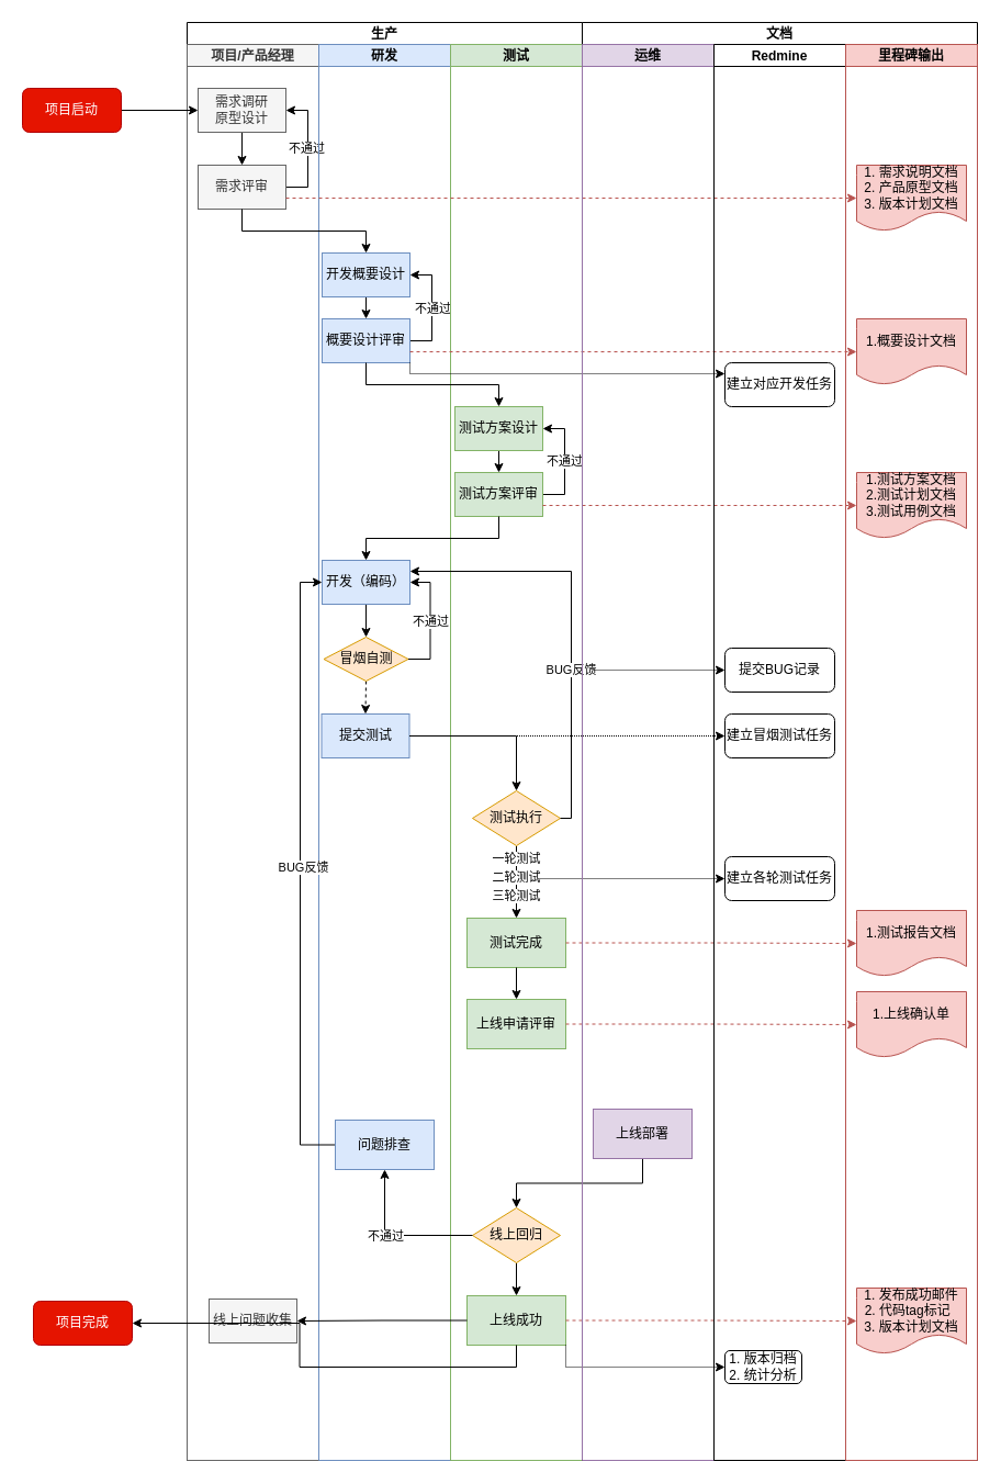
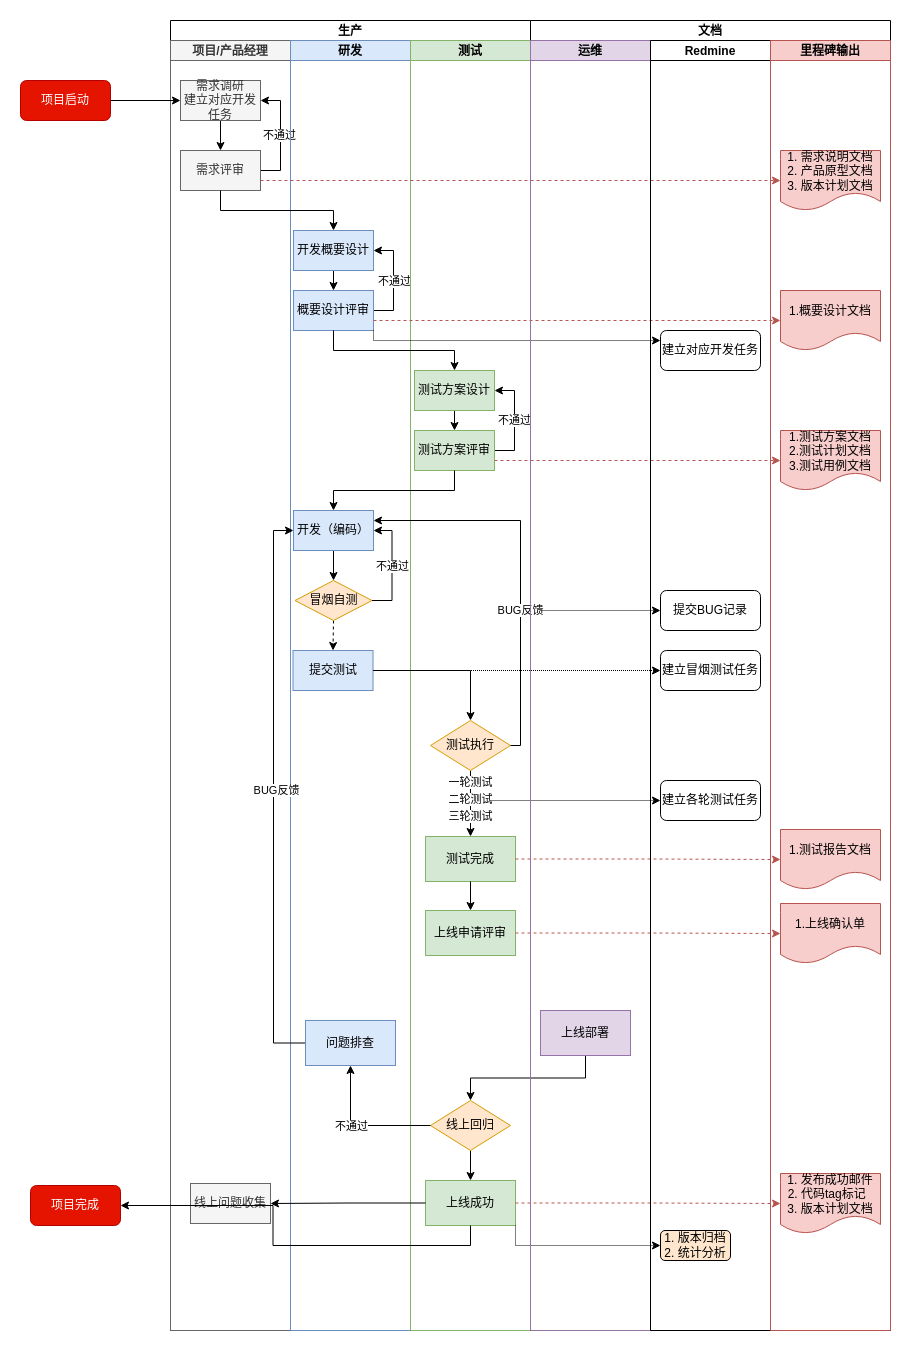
  <mxCell id="0" />
  <mxCell id="1" parent="0" />
  <mxCell id="2" value="生产" style="swimlane;childLayout=stackLayout;resizeParent=1;resizeParentMax=0;startSize=20;hachureGap=4;pointerEvents=0;" parent="1" vertex="1"><mxGeometry x="170" y="20" width="360" height="1310" as="geometry" /></mxCell>
  <mxCell id="3" value="项目/产品经理" style="swimlane;startSize=20;fillColor=#f5f5f5;strokeColor=#666666;fontColor=#333333;" parent="2" vertex="1"><mxGeometry y="20" width="120" height="1290" as="geometry" /></mxCell>
  <mxCell id="4" style="edgeStyle=orthogonalEdgeStyle;rounded=0;orthogonalLoop=1;jettySize=auto;html=1;exitX=0.5;exitY=1;exitDx=0;exitDy=0;" parent="3" source="5" target="8" edge="1"><mxGeometry relative="1" as="geometry" /></mxCell>
- <mxCell id="5" value="需求调研&lt;br&gt;原型设计" style="rounded=0;whiteSpace=wrap;html=1;hachureGap=4;pointerEvents=0;fillColor=#f5f5f5;strokeColor=#666666;fontColor=#333333;" parent="3" vertex="1"><mxGeometry x="10" y="40" width="80" height="40" as="geometry" /></mxCell>
+ <mxCell id="5" value="需求调研&lt;br&gt;建立对应开发任务" style="rounded=0;whiteSpace=wrap;html=1;hachureGap=4;pointerEvents=0;fillColor=#f5f5f5;strokeColor=#666666;fontColor=#333333;" parent="3" vertex="1"><mxGeometry x="10" y="40" width="80" height="40" as="geometry" /></mxCell>
  <mxCell id="6" style="edgeStyle=orthogonalEdgeStyle;rounded=0;orthogonalLoop=1;jettySize=auto;html=1;exitX=1;exitY=0.5;exitDx=0;exitDy=0;entryX=1;entryY=0.5;entryDx=0;entryDy=0;" parent="3" source="8" target="5" edge="1"><mxGeometry relative="1" as="geometry" /></mxCell>
  <mxCell id="7" value="不通过" style="edgeLabel;html=1;align=center;verticalAlign=middle;resizable=0;points=[];" parent="6" vertex="1" connectable="0"><mxGeometry x="0.018" y="2" relative="1" as="geometry"><mxPoint as="offset" /></mxGeometry></mxCell>
  <mxCell id="8" value="需求评审" style="rounded=0;whiteSpace=wrap;html=1;hachureGap=4;pointerEvents=0;fillColor=#f5f5f5;strokeColor=#666666;fontColor=#333333;" parent="3" vertex="1"><mxGeometry x="10" y="110" width="80" height="40" as="geometry" /></mxCell>
  <mxCell id="9" value="线上问题收集" style="rounded=0;whiteSpace=wrap;html=1;hachureGap=4;pointerEvents=0;fillColor=#f5f5f5;strokeColor=#666666;fontColor=#333333;" parent="3" vertex="1"><mxGeometry x="20" y="1143" width="80" height="40" as="geometry" /></mxCell>
  <mxCell id="10" value="研发" style="swimlane;startSize=20;fillColor=#dae8fc;strokeColor=#6c8ebf;" parent="2" vertex="1"><mxGeometry x="120" y="20" width="120" height="1290" as="geometry" /></mxCell>
  <mxCell id="11" style="edgeStyle=orthogonalEdgeStyle;rounded=0;orthogonalLoop=1;jettySize=auto;html=1;exitX=0.5;exitY=1;exitDx=0;exitDy=0;entryX=0.5;entryY=0;entryDx=0;entryDy=0;" parent="10" source="12" target="15" edge="1"><mxGeometry relative="1" as="geometry" /></mxCell>
  <mxCell id="12" value="开发概要设计" style="rounded=0;whiteSpace=wrap;html=1;hachureGap=4;pointerEvents=0;fillColor=#dae8fc;strokeColor=#6c8ebf;" parent="10" vertex="1"><mxGeometry x="3" y="190" width="80" height="40" as="geometry" /></mxCell>
  <mxCell id="13" style="edgeStyle=orthogonalEdgeStyle;rounded=0;orthogonalLoop=1;jettySize=auto;html=1;exitX=1;exitY=0.5;exitDx=0;exitDy=0;entryX=1;entryY=0.5;entryDx=0;entryDy=0;" parent="10" source="15" target="12" edge="1"><mxGeometry relative="1" as="geometry" /></mxCell>
  <mxCell id="14" value="不通过" style="edgeLabel;html=1;align=center;verticalAlign=middle;resizable=0;points=[];" parent="13" vertex="1" connectable="0"><mxGeometry x="-0.22" relative="1" as="geometry"><mxPoint y="-11" as="offset" /></mxGeometry></mxCell>
  <mxCell id="15" value="概要设计评审" style="rounded=0;whiteSpace=wrap;html=1;hachureGap=4;pointerEvents=0;fillColor=#dae8fc;strokeColor=#6c8ebf;" parent="10" vertex="1"><mxGeometry x="3" y="250" width="80" height="40" as="geometry" /></mxCell>
  <mxCell id="16" value="" style="edgeStyle=orthogonalEdgeStyle;rounded=0;orthogonalLoop=1;jettySize=auto;html=1;" parent="10" source="17" target="20" edge="1"><mxGeometry relative="1" as="geometry" /></mxCell>
  <mxCell id="17" value="开发（编码）" style="rounded=0;whiteSpace=wrap;html=1;hachureGap=4;pointerEvents=0;fillColor=#dae8fc;strokeColor=#6c8ebf;" parent="10" vertex="1"><mxGeometry x="3" y="470" width="80" height="40" as="geometry" /></mxCell>
  <mxCell id="18" value="不通过" style="edgeStyle=orthogonalEdgeStyle;rounded=0;orthogonalLoop=1;jettySize=auto;html=1;exitX=1;exitY=0.5;exitDx=0;exitDy=0;entryX=1;entryY=0.5;entryDx=0;entryDy=0;" parent="10" source="20" target="17" edge="1"><mxGeometry relative="1" as="geometry" /></mxCell>
  <mxCell id="19" style="edgeStyle=orthogonalEdgeStyle;rounded=0;orthogonalLoop=1;jettySize=auto;html=1;exitX=0.5;exitY=1;exitDx=0;exitDy=0;entryX=0.5;entryY=0;entryDx=0;entryDy=0;dashed=1;" parent="10" source="20" target="21" edge="1"><mxGeometry relative="1" as="geometry" /></mxCell>
  <mxCell id="20" value="冒烟自测" style="rhombus;whiteSpace=wrap;html=1;rounded=0;hachureGap=4;fillColor=#ffe6cc;strokeColor=#d79b00;" parent="10" vertex="1"><mxGeometry x="4.5" y="540" width="77" height="40" as="geometry" /></mxCell>
  <mxCell id="21" value="提交测试" style="rounded=0;whiteSpace=wrap;html=1;hachureGap=4;pointerEvents=0;fillColor=#dae8fc;strokeColor=#6c8ebf;" parent="10" vertex="1"><mxGeometry x="2.5" y="610" width="80" height="40" as="geometry" /></mxCell>
  <mxCell id="22" style="edgeStyle=orthogonalEdgeStyle;rounded=0;orthogonalLoop=1;jettySize=auto;html=1;exitX=0;exitY=0.5;exitDx=0;exitDy=0;entryX=0;entryY=0.5;entryDx=0;entryDy=0;" parent="10" source="24" target="17" edge="1"><mxGeometry relative="1" as="geometry" /></mxCell>
  <mxCell id="23" value="BUG反馈" style="edgeLabel;html=1;align=center;verticalAlign=middle;resizable=0;points=[];" parent="22" vertex="1" connectable="0"><mxGeometry x="-0.162" y="-2" relative="1" as="geometry"><mxPoint y="-48" as="offset" /></mxGeometry></mxCell>
  <mxCell id="24" value="问题排查" style="rounded=0;whiteSpace=wrap;html=1;hachureGap=4;fillColor=#dae8fc;strokeColor=#6c8ebf;" parent="10" vertex="1"><mxGeometry x="15" y="980" width="90" height="45" as="geometry" /></mxCell>
  <mxCell id="25" style="edgeStyle=orthogonalEdgeStyle;rounded=0;orthogonalLoop=1;jettySize=auto;html=1;exitX=0.5;exitY=1;exitDx=0;exitDy=0;entryX=0.5;entryY=0;entryDx=0;entryDy=0;" parent="2" source="8" target="12" edge="1"><mxGeometry relative="1" as="geometry" /></mxCell>
  <mxCell id="26" value="测试" style="swimlane;startSize=20;fillColor=#d5e8d4;strokeColor=#82b366;" parent="2" vertex="1"><mxGeometry x="240" y="20" width="120" height="1290" as="geometry"><mxRectangle x="240" y="20" width="30" height="460" as="alternateBounds" /></mxGeometry></mxCell>
  <mxCell id="27" style="edgeStyle=orthogonalEdgeStyle;rounded=0;orthogonalLoop=1;jettySize=auto;html=1;exitX=0.5;exitY=1;exitDx=0;exitDy=0;entryX=0.5;entryY=0;entryDx=0;entryDy=0;" parent="26" source="28" target="30" edge="1"><mxGeometry relative="1" as="geometry" /></mxCell>
  <mxCell id="28" value="测试方案设计" style="rounded=0;whiteSpace=wrap;html=1;hachureGap=4;pointerEvents=0;fillColor=#d5e8d4;strokeColor=#82b366;" parent="26" vertex="1"><mxGeometry x="4" y="330" width="80" height="40" as="geometry" /></mxCell>
  <mxCell id="29" value="不通过" style="edgeStyle=orthogonalEdgeStyle;rounded=0;orthogonalLoop=1;jettySize=auto;html=1;exitX=1;exitY=0.5;exitDx=0;exitDy=0;entryX=1;entryY=0.5;entryDx=0;entryDy=0;" parent="26" source="30" target="28" edge="1"><mxGeometry relative="1" as="geometry" /></mxCell>
  <mxCell id="30" value="测试方案评审" style="rounded=0;whiteSpace=wrap;html=1;hachureGap=4;pointerEvents=0;fillColor=#d5e8d4;strokeColor=#82b366;" parent="26" vertex="1"><mxGeometry x="4" y="390" width="80" height="40" as="geometry" /></mxCell>
  <mxCell id="31" value="" style="edgeStyle=orthogonalEdgeStyle;rounded=0;orthogonalLoop=1;jettySize=auto;html=1;" parent="26" source="35" target="36" edge="1"><mxGeometry relative="1" as="geometry" /></mxCell>
  <mxCell id="32" value="一轮测试" style="edgeLabel;html=1;align=center;verticalAlign=middle;resizable=0;points=[];" parent="31" vertex="1" connectable="0"><mxGeometry x="-0.425" y="1" relative="1" as="geometry"><mxPoint x="-2" y="-8" as="offset" /></mxGeometry></mxCell>
  <mxCell id="33" value="二轮测试" style="edgeLabel;html=1;align=center;verticalAlign=middle;resizable=0;points=[];" parent="31" vertex="1" connectable="0"><mxGeometry x="0.275" relative="1" as="geometry"><mxPoint x="-1" y="-14" as="offset" /></mxGeometry></mxCell>
  <mxCell id="34" value="三轮测试" style="edgeLabel;html=1;align=center;verticalAlign=middle;resizable=0;points=[];" parent="31" vertex="1" connectable="0"><mxGeometry x="0.62" y="1" relative="1" as="geometry"><mxPoint x="-2" y="-8" as="offset" /></mxGeometry></mxCell>
  <mxCell id="35" value="测试执行" style="rhombus;whiteSpace=wrap;html=1;rounded=0;hachureGap=4;fillColor=#ffe6cc;strokeColor=#d79b00;" parent="26" vertex="1"><mxGeometry x="20" y="680" width="80" height="50" as="geometry" /></mxCell>
  <mxCell id="36" value="测试完成" style="rounded=0;whiteSpace=wrap;html=1;hachureGap=4;fillColor=#d5e8d4;strokeColor=#82b366;" parent="26" vertex="1"><mxGeometry x="15" y="796" width="90" height="45" as="geometry" /></mxCell>
  <mxCell id="37" value="上线申请评审" style="rounded=0;whiteSpace=wrap;html=1;hachureGap=4;fillColor=#d5e8d4;strokeColor=#82b366;" parent="26" vertex="1"><mxGeometry x="15" y="870" width="90" height="45" as="geometry" /></mxCell>
  <mxCell id="38" value="" style="edgeStyle=orthogonalEdgeStyle;rounded=0;orthogonalLoop=1;jettySize=auto;html=1;" parent="26" source="36" target="37" edge="1"><mxGeometry relative="1" as="geometry" /></mxCell>
  <mxCell id="39" style="edgeStyle=orthogonalEdgeStyle;rounded=0;orthogonalLoop=1;jettySize=auto;html=1;exitX=0.5;exitY=1;exitDx=0;exitDy=0;dashed=1;" parent="26" source="37" target="37" edge="1"><mxGeometry relative="1" as="geometry" /></mxCell>
  <mxCell id="40" style="edgeStyle=orthogonalEdgeStyle;rounded=0;orthogonalLoop=1;jettySize=auto;html=1;exitX=0.5;exitY=1;exitDx=0;exitDy=0;" parent="26" source="41" target="42" edge="1"><mxGeometry relative="1" as="geometry" /></mxCell>
  <mxCell id="41" value="线上回归" style="rhombus;whiteSpace=wrap;html=1;rounded=0;hachureGap=4;fillColor=#ffe6cc;strokeColor=#d79b00;" parent="26" vertex="1"><mxGeometry x="20" y="1060" width="80" height="50" as="geometry" /></mxCell>
  <mxCell id="42" value="上线成功" style="rounded=0;whiteSpace=wrap;html=1;hachureGap=4;fillColor=#d5e8d4;strokeColor=#82b366;" parent="26" vertex="1"><mxGeometry x="15" y="1140" width="90" height="45" as="geometry" /></mxCell>
  <mxCell id="43" style="edgeStyle=orthogonalEdgeStyle;rounded=0;orthogonalLoop=1;jettySize=auto;html=1;exitX=0.5;exitY=1;exitDx=0;exitDy=0;entryX=0.5;entryY=0;entryDx=0;entryDy=0;" parent="2" source="15" target="28" edge="1"><mxGeometry relative="1" as="geometry" /></mxCell>
  <mxCell id="44" value="" style="edgeStyle=orthogonalEdgeStyle;rounded=0;orthogonalLoop=1;jettySize=auto;html=1;" parent="2" source="21" target="35" edge="1"><mxGeometry relative="1" as="geometry" /></mxCell>
  <mxCell id="45" value="BUG反馈" style="edgeStyle=orthogonalEdgeStyle;rounded=0;orthogonalLoop=1;jettySize=auto;html=1;exitX=1;exitY=0.5;exitDx=0;exitDy=0;entryX=1;entryY=0.25;entryDx=0;entryDy=0;" parent="2" source="35" target="17" edge="1"><mxGeometry x="-0.241" relative="1" as="geometry"><Array as="points"><mxPoint x="350" y="725" /><mxPoint x="350" y="500" /></Array><mxPoint as="offset" /></mxGeometry></mxCell>
  <mxCell id="46" style="edgeStyle=orthogonalEdgeStyle;rounded=0;orthogonalLoop=1;jettySize=auto;html=1;exitX=0.5;exitY=1;exitDx=0;exitDy=0;entryX=0.5;entryY=0;entryDx=0;entryDy=0;" parent="2" source="30" target="17" edge="1"><mxGeometry relative="1" as="geometry" /></mxCell>
  <mxCell id="47" style="edgeStyle=orthogonalEdgeStyle;rounded=0;orthogonalLoop=1;jettySize=auto;html=1;entryX=0.5;entryY=1;entryDx=0;entryDy=0;" parent="2" source="41" target="24" edge="1"><mxGeometry relative="1" as="geometry" /></mxCell>
  <mxCell id="48" value="不通过" style="edgeLabel;html=1;align=center;verticalAlign=middle;resizable=0;points=[];" parent="47" vertex="1" connectable="0"><mxGeometry x="0.143" relative="1" as="geometry"><mxPoint as="offset" /></mxGeometry></mxCell>
  <mxCell id="49" style="edgeStyle=orthogonalEdgeStyle;rounded=0;orthogonalLoop=1;jettySize=auto;html=1;exitX=0;exitY=0.5;exitDx=0;exitDy=0;entryX=1;entryY=0.5;entryDx=0;entryDy=0;" parent="2" source="42" target="9" edge="1"><mxGeometry relative="1" as="geometry" /></mxCell>
  <mxCell id="50" style="edgeStyle=orthogonalEdgeStyle;rounded=0;orthogonalLoop=1;jettySize=auto;html=1;exitX=1;exitY=0.75;exitDx=0;exitDy=0;entryX=0;entryY=0.5;entryDx=0;entryDy=0;dashed=1;fillColor=#f8cecc;strokeColor=#b85450;" parent="1" source="8" target="77" edge="1"><mxGeometry relative="1" as="geometry" /></mxCell>
  <mxCell id="51" style="edgeStyle=orthogonalEdgeStyle;rounded=0;orthogonalLoop=1;jettySize=auto;html=1;exitX=1;exitY=0.75;exitDx=0;exitDy=0;entryX=0;entryY=0.5;entryDx=0;entryDy=0;dashed=1;fillColor=#f8cecc;strokeColor=#b85450;" parent="1" source="15" target="78" edge="1"><mxGeometry relative="1" as="geometry" /></mxCell>
  <mxCell id="52" style="edgeStyle=orthogonalEdgeStyle;rounded=0;orthogonalLoop=1;jettySize=auto;html=1;exitX=1;exitY=0.75;exitDx=0;exitDy=0;dashed=1;fillColor=#f8cecc;strokeColor=#b85450;" parent="1" source="30" target="79" edge="1"><mxGeometry relative="1" as="geometry" /></mxCell>
  <mxCell id="53" style="edgeStyle=orthogonalEdgeStyle;rounded=0;orthogonalLoop=1;jettySize=auto;html=1;exitX=1;exitY=0.5;exitDx=0;exitDy=0;dashed=1;fillColor=#f8cecc;strokeColor=#b85450;" parent="1" source="36" target="80" edge="1"><mxGeometry relative="1" as="geometry" /></mxCell>
  <mxCell id="54" style="edgeStyle=orthogonalEdgeStyle;rounded=0;orthogonalLoop=1;jettySize=auto;html=1;exitX=1;exitY=0.5;exitDx=0;exitDy=0;entryX=0;entryY=0.5;entryDx=0;entryDy=0;dashed=1;fillColor=#f8cecc;strokeColor=#b85450;" parent="1" source="37" target="81" edge="1"><mxGeometry relative="1" as="geometry" /></mxCell>
  <mxCell id="55" style="edgeStyle=orthogonalEdgeStyle;rounded=0;orthogonalLoop=1;jettySize=auto;html=1;exitX=0.5;exitY=1;exitDx=0;exitDy=0;entryX=0.5;entryY=0;entryDx=0;entryDy=0;" parent="1" source="69" target="41" edge="1"><mxGeometry relative="1" as="geometry" /></mxCell>
  <mxCell id="56" style="edgeStyle=orthogonalEdgeStyle;rounded=0;orthogonalLoop=1;jettySize=auto;html=1;exitX=1;exitY=0.5;exitDx=0;exitDy=0;entryX=0;entryY=0.5;entryDx=0;entryDy=0;fillColor=#f8cecc;strokeColor=#b85450;dashed=1;" parent="1" source="42" target="82" edge="1"><mxGeometry relative="1" as="geometry" /></mxCell>
  <mxCell id="57" style="edgeStyle=orthogonalEdgeStyle;rounded=0;orthogonalLoop=1;jettySize=auto;html=1;exitX=1;exitY=0.5;exitDx=0;exitDy=0;entryX=0;entryY=0.5;entryDx=0;entryDy=0;" parent="1" source="58" target="5" edge="1"><mxGeometry relative="1" as="geometry" /></mxCell>
  <mxCell id="58" value="项目启动" style="rounded=1;whiteSpace=wrap;html=1;fillColor=#e51400;fontColor=#ffffff;strokeColor=#B20000;" parent="1" vertex="1"><mxGeometry x="20" y="80" width="90" height="40" as="geometry" /></mxCell>
  <mxCell id="59" value="项目完成" style="rounded=1;whiteSpace=wrap;html=1;fillColor=#e51400;fontColor=#ffffff;strokeColor=#B20000;" parent="1" vertex="1"><mxGeometry x="30" y="1185" width="90" height="40" as="geometry" /></mxCell>
  <mxCell id="60" style="edgeStyle=orthogonalEdgeStyle;rounded=0;orthogonalLoop=1;jettySize=auto;html=1;exitX=0.5;exitY=1;exitDx=0;exitDy=0;entryX=1;entryY=0.5;entryDx=0;entryDy=0;" parent="1" source="42" target="59" edge="1"><mxGeometry relative="1" as="geometry" /></mxCell>
  <mxCell id="61" style="edgeStyle=orthogonalEdgeStyle;rounded=0;orthogonalLoop=1;jettySize=auto;html=1;exitX=1;exitY=1;exitDx=0;exitDy=0;entryX=0;entryY=0.25;entryDx=0;entryDy=0;dashed=1;dashPattern=1 1;" parent="1" source="15" target="71" edge="1"><mxGeometry relative="1" as="geometry"><Array as="points"><mxPoint x="373" y="340" /></Array></mxGeometry></mxCell>
  <mxCell id="62" style="edgeStyle=orthogonalEdgeStyle;rounded=0;orthogonalLoop=1;jettySize=auto;html=1;exitX=1;exitY=0.5;exitDx=0;exitDy=0;entryX=0;entryY=0.5;entryDx=0;entryDy=0;dashed=1;dashPattern=1 1;" parent="1" source="21" target="72" edge="1"><mxGeometry relative="1" as="geometry" /></mxCell>
  <mxCell id="63" value="" style="endArrow=classic;html=1;rounded=0;dashed=1;dashPattern=1 1;entryX=0;entryY=0.5;entryDx=0;entryDy=0;" parent="1" target="73" edge="1"><mxGeometry width="50" height="50" relative="1" as="geometry"><mxPoint x="490" y="800" as="sourcePoint" /><mxPoint x="590" y="690" as="targetPoint" /></mxGeometry></mxCell>
  <mxCell id="64" value="" style="endArrow=classic;html=1;rounded=0;dashed=1;dashPattern=1 1;entryX=0;entryY=0.5;entryDx=0;entryDy=0;" parent="1" target="74" edge="1"><mxGeometry width="50" height="50" relative="1" as="geometry"><mxPoint x="540" y="610" as="sourcePoint" /><mxPoint x="590" y="710" as="targetPoint" /></mxGeometry></mxCell>
  <mxCell id="65" style="edgeStyle=orthogonalEdgeStyle;rounded=0;orthogonalLoop=1;jettySize=auto;html=1;exitX=1;exitY=1;exitDx=0;exitDy=0;entryX=0;entryY=0.5;entryDx=0;entryDy=0;dashed=1;dashPattern=1 1;" edge="1" parent="1" source="42" target="75"><mxGeometry relative="1" as="geometry" /></mxCell>
  <mxCell id="66" value="Untitled Layer" parent="0" />
  <mxCell id="67" value="文档" style="swimlane;childLayout=stackLayout;resizeParent=1;resizeParentMax=0;startSize=20;hachureGap=4;pointerEvents=0;gradientColor=none;" parent="66" vertex="1"><mxGeometry x="530" y="20" width="360" height="1310" as="geometry" /></mxCell>
  <mxCell id="68" value="运维" style="swimlane;startSize=20;fillColor=#e1d5e7;strokeColor=#9673a6;" parent="67" vertex="1"><mxGeometry y="20" width="120" height="1290" as="geometry" /></mxCell>
  <mxCell id="69" value="上线部署" style="rounded=0;whiteSpace=wrap;html=1;hachureGap=4;fillColor=#e1d5e7;strokeColor=#9673a6;" parent="68" vertex="1"><mxGeometry x="10" y="970" width="90" height="45" as="geometry" /></mxCell>
  <mxCell id="70" value="Redmine" style="swimlane;startSize=20;" parent="67" vertex="1"><mxGeometry x="120" y="20" width="120" height="1290" as="geometry" /></mxCell>
  <mxCell id="71" value="建立对应开发任务" style="rounded=1;whiteSpace=wrap;html=1;" parent="70" vertex="1"><mxGeometry x="10" y="290" width="100" height="40" as="geometry" /></mxCell>
  <mxCell id="72" value="建立冒烟测试任务" style="rounded=1;whiteSpace=wrap;html=1;" parent="70" vertex="1"><mxGeometry x="10" y="610" width="100" height="40" as="geometry" /></mxCell>
  <mxCell id="73" value="建立各轮测试任务" style="rounded=1;whiteSpace=wrap;html=1;" parent="70" vertex="1"><mxGeometry x="10" y="740" width="100" height="40" as="geometry" /></mxCell>
  <mxCell id="74" value="提交BUG记录" style="rounded=1;whiteSpace=wrap;html=1;" parent="70" vertex="1"><mxGeometry x="10" y="550" width="100" height="40" as="geometry" /></mxCell>
- <mxCell id="75" value="1. 版本归档&lt;br&gt;2. 统计分析" style="rounded=1;whiteSpace=wrap;html=1;" vertex="1" parent="70"><mxGeometry x="10" y="1190" width="70" height="30" as="geometry" /></mxCell>
+ <mxCell id="75" value="1. 版本归档&lt;br&gt;2. 统计分析" style="rounded=1;whiteSpace=wrap;html=1;fillColor=#ffe6cc;" vertex="1" parent="70"><mxGeometry x="10" y="1190" width="70" height="30" as="geometry" /></mxCell>
  <mxCell id="76" value="里程碑输出" style="swimlane;startSize=20;fillColor=#f8cecc;strokeColor=#b85450;" parent="67" vertex="1"><mxGeometry x="240" y="20" width="120" height="1290" as="geometry" /></mxCell>
  <mxCell id="77" value="1. 需求说明文档&lt;br&gt;2. 产品原型文档&lt;br&gt;3. 版本计划文档" style="shape=document;whiteSpace=wrap;html=1;boundedLbl=1;fillColor=#f8cecc;strokeColor=#b85450;" parent="76" vertex="1"><mxGeometry x="10" y="110" width="100" height="60" as="geometry" /></mxCell>
  <mxCell id="78" value="1.概要设计文档" style="shape=document;whiteSpace=wrap;html=1;boundedLbl=1;fillColor=#f8cecc;strokeColor=#b85450;" parent="76" vertex="1"><mxGeometry x="10" y="250" width="100" height="60" as="geometry" /></mxCell>
  <mxCell id="79" value="1.测试方案文档&lt;br&gt;2.测试计划文档&lt;br&gt;3.测试用例文档" style="shape=document;whiteSpace=wrap;html=1;boundedLbl=1;fillColor=#f8cecc;strokeColor=#b85450;" parent="76" vertex="1"><mxGeometry x="10" y="390" width="100" height="60" as="geometry" /></mxCell>
  <mxCell id="80" value="1.测试报告文档" style="shape=document;whiteSpace=wrap;html=1;boundedLbl=1;fillColor=#f8cecc;strokeColor=#b85450;" parent="76" vertex="1"><mxGeometry x="10" y="789" width="100" height="60" as="geometry" /></mxCell>
  <mxCell id="81" value="1.上线确认单" style="shape=document;whiteSpace=wrap;html=1;boundedLbl=1;fillColor=#f8cecc;strokeColor=#b85450;" parent="76" vertex="1"><mxGeometry x="10" y="863" width="100" height="60" as="geometry" /></mxCell>
  <mxCell id="82" value="1. 发布成功邮件&lt;br&gt;2. 代码tag标记&amp;nbsp;&amp;nbsp;&lt;br&gt;3. 版本计划文档" style="shape=document;whiteSpace=wrap;html=1;boundedLbl=1;fillColor=#f8cecc;strokeColor=#b85450;" parent="76" vertex="1"><mxGeometry x="10" y="1133" width="100" height="60" as="geometry" /></mxCell>
